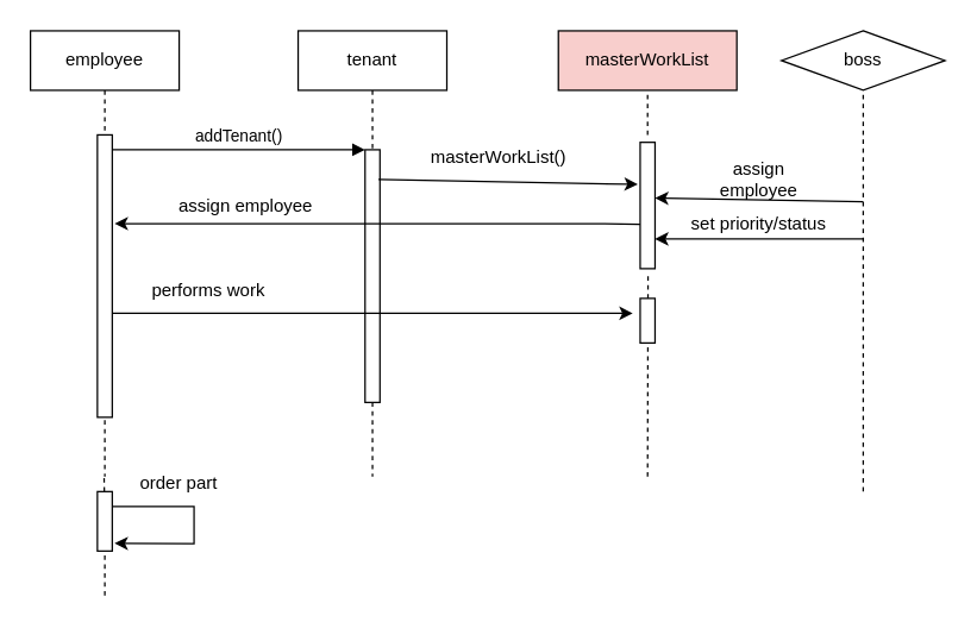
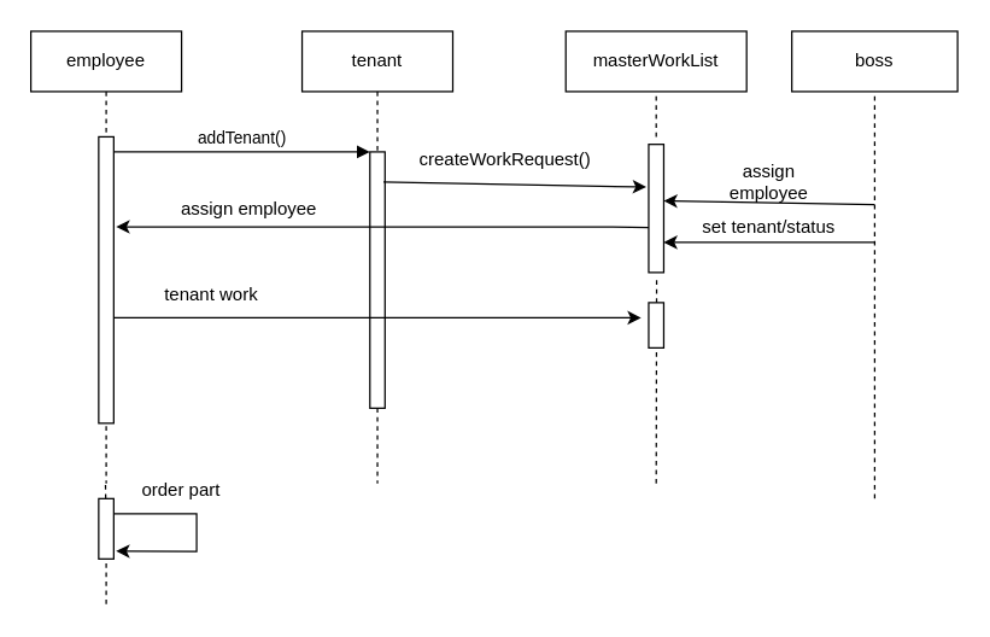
  <mxCell id="0" />
  <mxCell id="1" parent="0" />
  <mxCell id="2" value="employee" style="shape=umlLifeline;perimeter=lifelinePerimeter;whiteSpace=wrap;html=1;container=0;dropTarget=0;collapsible=0;recursiveResize=0;outlineConnect=0;portConstraint=eastwest;newEdgeStyle={&quot;edgeStyle&quot;:&quot;elbowEdgeStyle&quot;,&quot;elbow&quot;:&quot;vertical&quot;,&quot;curved&quot;:0,&quot;rounded&quot;:0};" vertex="1" parent="1"><mxGeometry x="20" y="20" width="100" height="300" as="geometry" /></mxCell>
  <mxCell id="3" value="" style="html=1;points=[];perimeter=orthogonalPerimeter;outlineConnect=0;targetShapes=umlLifeline;portConstraint=eastwest;newEdgeStyle={&quot;edgeStyle&quot;:&quot;elbowEdgeStyle&quot;,&quot;elbow&quot;:&quot;vertical&quot;,&quot;curved&quot;:0,&quot;rounded&quot;:0};" vertex="1" parent="2"><mxGeometry x="45" y="70" width="10" height="190" as="geometry" /></mxCell>
  <mxCell id="4" value="tenant" style="shape=umlLifeline;perimeter=lifelinePerimeter;whiteSpace=wrap;html=1;container=0;dropTarget=0;collapsible=0;recursiveResize=0;outlineConnect=0;portConstraint=eastwest;newEdgeStyle={&quot;edgeStyle&quot;:&quot;elbowEdgeStyle&quot;,&quot;elbow&quot;:&quot;vertical&quot;,&quot;curved&quot;:0,&quot;rounded&quot;:0};" vertex="1" parent="1"><mxGeometry x="200" y="20" width="100" height="300" as="geometry" /></mxCell>
  <mxCell id="5" value="" style="html=1;points=[];perimeter=orthogonalPerimeter;outlineConnect=0;targetShapes=umlLifeline;portConstraint=eastwest;newEdgeStyle={&quot;edgeStyle&quot;:&quot;elbowEdgeStyle&quot;,&quot;elbow&quot;:&quot;vertical&quot;,&quot;curved&quot;:0,&quot;rounded&quot;:0};" vertex="1" parent="4"><mxGeometry x="45" y="80" width="10" height="170" as="geometry" /></mxCell>
  <mxCell id="6" value="addTenant()" style="html=1;verticalAlign=bottom;endArrow=block;edgeStyle=elbowEdgeStyle;elbow=vertical;curved=0;rounded=0;" edge="1" parent="1" source="3" target="5"><mxGeometry relative="1" as="geometry"><mxPoint x="175" y="110" as="sourcePoint" /><Array as="points"><mxPoint x="160" y="100" /></Array></mxGeometry></mxCell>
- <mxCell id="7" value="boss" style="rhombus;whiteSpace=wrap;html=1;" vertex="1" parent="1"><mxGeometry x="525" y="20" width="110" height="40" as="geometry" /></mxCell>
- <mxCell id="8" value="masterWorkList" style="rounded=0;whiteSpace=wrap;html=1;fillColor=#f8cecc;" vertex="1" parent="1"><mxGeometry x="375" y="20" width="120" height="40" as="geometry" /></mxCell>
+ <mxCell id="7" value="boss" style="rounded=0;whiteSpace=wrap;html=1;" vertex="1" parent="1"><mxGeometry x="525" y="20" width="110" height="40" as="geometry" /></mxCell>
+ <mxCell id="8" value="masterWorkList" style="rounded=0;whiteSpace=wrap;html=1;" vertex="1" parent="1"><mxGeometry x="375" y="20" width="120" height="40" as="geometry" /></mxCell>
  <mxCell id="9" value="" style="endArrow=none;dashed=1;html=1;rounded=0;entryX=0.5;entryY=1;entryDx=0;entryDy=0;" edge="1" parent="1"><mxGeometry width="50" height="50" relative="1" as="geometry"><mxPoint x="435" y="90" as="sourcePoint" /><mxPoint x="435" y="60" as="targetPoint" /></mxGeometry></mxCell>
  <mxCell id="10" value="" style="endArrow=classic;html=1;rounded=0;entryX=-0.157;entryY=0.196;entryDx=0;entryDy=0;entryPerimeter=0;" edge="1" parent="1"><mxGeometry width="50" height="50" relative="1" as="geometry"><mxPoint x="254.022" y="120" as="sourcePoint" /><mxPoint x="428.43" y="123.32" as="targetPoint" /></mxGeometry></mxCell>
- <mxCell id="11" value="masterWorkList()" style="text;html=1;strokeColor=none;fillColor=none;align=center;verticalAlign=middle;whiteSpace=wrap;rounded=0;" vertex="1" parent="1"><mxGeometry x="290" y="90" width="90" height="30" as="geometry" /></mxCell>
+ <mxCell id="11" value="createWorkRequest()" style="text;html=1;strokeColor=none;fillColor=none;align=center;verticalAlign=middle;whiteSpace=wrap;rounded=0;" vertex="1" parent="1"><mxGeometry x="290" y="90" width="90" height="30" as="geometry" /></mxCell>
  <mxCell id="12" value="" style="endArrow=none;dashed=1;html=1;rounded=0;entryX=0.529;entryY=1.045;entryDx=0;entryDy=0;entryPerimeter=0;" edge="1" parent="1" target="19"><mxGeometry width="50" height="50" relative="1" as="geometry"><mxPoint x="435" y="320" as="sourcePoint" /><mxPoint x="435" y="260" as="targetPoint" /></mxGeometry></mxCell>
  <mxCell id="13" value="" style="endArrow=none;dashed=1;html=1;rounded=0;entryX=0.5;entryY=1;entryDx=0;entryDy=0;" edge="1" parent="1" target="7"><mxGeometry width="50" height="50" relative="1" as="geometry"><mxPoint x="580" y="330" as="sourcePoint" /><mxPoint x="620" y="90" as="targetPoint" /></mxGeometry></mxCell>
  <mxCell id="14" value="" style="endArrow=classic;html=1;rounded=0;entryX=1;entryY=0.25;entryDx=0;entryDy=0;" edge="1" parent="1"><mxGeometry width="50" height="50" relative="1" as="geometry"><mxPoint x="580" y="135" as="sourcePoint" /><mxPoint x="440" y="132.5" as="targetPoint" /></mxGeometry></mxCell>
  <mxCell id="15" value="assign employee" style="text;html=1;strokeColor=none;fillColor=none;align=center;verticalAlign=middle;whiteSpace=wrap;rounded=0;" vertex="1" parent="1"><mxGeometry x="470" y="105" width="80" height="30" as="geometry" /></mxCell>
  <mxCell id="16" value="" style="endArrow=classic;html=1;rounded=0;exitX=-0.157;exitY=0.445;exitDx=0;exitDy=0;exitPerimeter=0;" edge="1" parent="1"><mxGeometry width="50" height="50" relative="1" as="geometry"><mxPoint x="430" y="150.11" as="sourcePoint" /><mxPoint x="76.57" y="149.71" as="targetPoint" /><Array as="points"><mxPoint x="391.57" y="149.71" /></Array></mxGeometry></mxCell>
  <mxCell id="17" value="" style="endArrow=classic;html=1;rounded=0;entryX=1;entryY=0.5;entryDx=0;entryDy=0;" edge="1" parent="1"><mxGeometry width="50" height="50" relative="1" as="geometry"><mxPoint x="580" y="160" as="sourcePoint" /><mxPoint x="440" y="160" as="targetPoint" /></mxGeometry></mxCell>
- <mxCell id="18" value="set priority/status" style="text;html=1;strokeColor=none;fillColor=none;align=center;verticalAlign=middle;whiteSpace=wrap;rounded=0;" vertex="1" parent="1"><mxGeometry x="455" y="135" width="110" height="30" as="geometry" /></mxCell>
+ <mxCell id="18" value="set tenant/status" style="text;html=1;strokeColor=none;fillColor=none;align=center;verticalAlign=middle;whiteSpace=wrap;rounded=0;" vertex="1" parent="1"><mxGeometry x="455" y="135" width="110" height="30" as="geometry" /></mxCell>
  <mxCell id="19" value="" style="rounded=0;whiteSpace=wrap;html=1;" vertex="1" parent="1"><mxGeometry x="430" y="95" width="10" height="85" as="geometry" /></mxCell>
  <mxCell id="20" value="" style="endArrow=classic;html=1;rounded=0;" edge="1" parent="1"><mxGeometry width="50" height="50" relative="1" as="geometry"><mxPoint x="74.999" y="210" as="sourcePoint" /><mxPoint x="425" y="210" as="targetPoint" /></mxGeometry></mxCell>
- <mxCell id="21" value="performs work" style="text;html=1;strokeColor=none;fillColor=none;align=center;verticalAlign=middle;whiteSpace=wrap;rounded=0;" vertex="1" parent="1"><mxGeometry x="80" y="180" width="120" height="30" as="geometry" /></mxCell>
+ <mxCell id="21" value="tenant work" style="text;html=1;strokeColor=none;fillColor=none;align=center;verticalAlign=middle;whiteSpace=wrap;rounded=0;" vertex="1" parent="1"><mxGeometry x="80" y="180" width="120" height="30" as="geometry" /></mxCell>
  <mxCell id="22" value="" style="endArrow=none;dashed=1;html=1;rounded=0;" edge="1" parent="1" source="25" target="2"><mxGeometry width="50" height="50" relative="1" as="geometry"><mxPoint x="70" y="400" as="sourcePoint" /><mxPoint x="110" y="340" as="targetPoint" /></mxGeometry></mxCell>
  <mxCell id="23" value="" style="endArrow=classic;html=1;rounded=0;entryX=1.152;entryY=0.871;entryDx=0;entryDy=0;entryPerimeter=0;" edge="1" parent="1" target="25"><mxGeometry width="50" height="50" relative="1" as="geometry"><mxPoint x="75" y="340" as="sourcePoint" /><mxPoint x="130" y="390" as="targetPoint" /><Array as="points"><mxPoint x="130" y="340" /><mxPoint x="130" y="365" /></Array></mxGeometry></mxCell>
  <mxCell id="24" value="" style="endArrow=none;dashed=1;html=1;rounded=0;" edge="1" parent="1" target="25"><mxGeometry width="50" height="50" relative="1" as="geometry"><mxPoint x="70" y="400" as="sourcePoint" /><mxPoint x="70" y="320" as="targetPoint" /></mxGeometry></mxCell>
  <mxCell id="25" value="" style="rounded=0;whiteSpace=wrap;html=1;" vertex="1" parent="1"><mxGeometry x="65" y="330" width="10" height="40" as="geometry" /></mxCell>
  <mxCell id="26" value="order part" style="text;html=1;strokeColor=none;fillColor=none;align=center;verticalAlign=middle;whiteSpace=wrap;rounded=0;" vertex="1" parent="1"><mxGeometry x="90" y="310" width="60" height="30" as="geometry" /></mxCell>
  <mxCell id="27" value="assign employee" style="text;html=1;strokeColor=none;fillColor=none;align=center;verticalAlign=middle;whiteSpace=wrap;rounded=0;" vertex="1" parent="1"><mxGeometry x="110" y="122.5" width="110" height="30" as="geometry" /></mxCell>
  <mxCell id="28" value="" style="rounded=0;whiteSpace=wrap;html=1;" vertex="1" parent="1"><mxGeometry x="430" y="200" width="10" height="30" as="geometry" /></mxCell>
